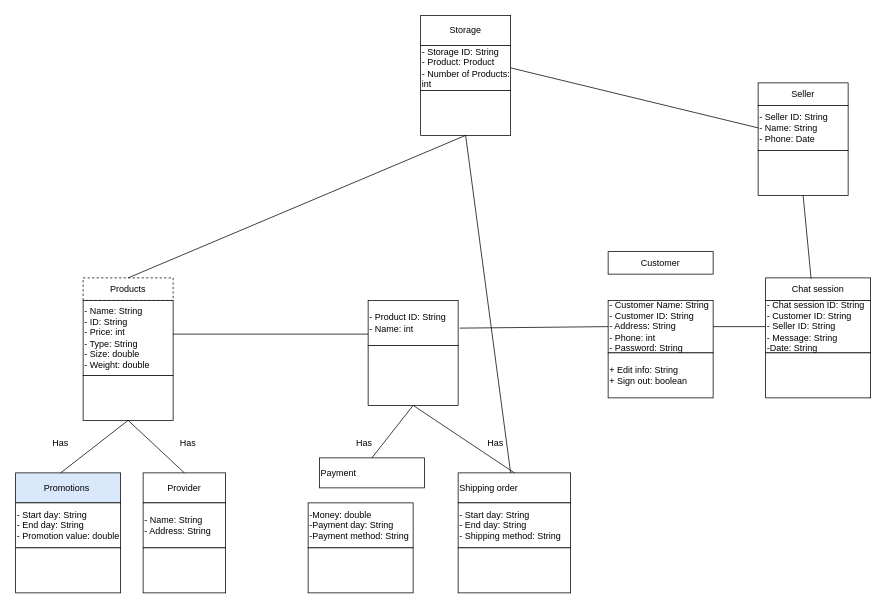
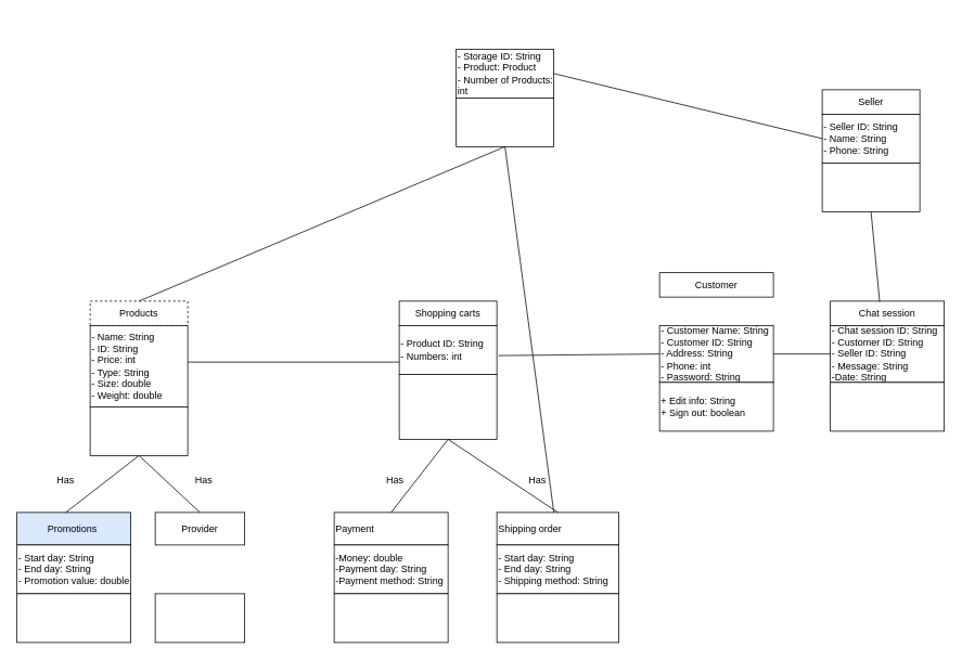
  <mxCell id="0" />
  <mxCell id="1" parent="0" />
  <mxCell id="2" value="Products" style="rounded=0;whiteSpace=wrap;html=1;dashed=1;" vertex="1" parent="1"><mxGeometry x="110" y="370" width="120" height="30" as="geometry" /></mxCell>
  <mxCell id="3" value="- Name: String&amp;nbsp;&lt;br&gt;- ID: String&lt;br&gt;- Price: int&lt;br&gt;- Type: String&lt;br&gt;- Size: double&lt;br&gt;- Weight: double" style="rounded=0;whiteSpace=wrap;html=1;align=left;" vertex="1" parent="1"><mxGeometry x="110" y="400" width="120" height="100" as="geometry" /></mxCell>
  <mxCell id="4" value="" style="rounded=0;whiteSpace=wrap;html=1;" vertex="1" parent="1"><mxGeometry x="110" y="500" width="120" height="60" as="geometry" /></mxCell>
  <mxCell id="5" value="Promotions&amp;nbsp;" style="rounded=0;whiteSpace=wrap;html=1;align=center;fillColor=#dae8fc;" vertex="1" parent="1"><mxGeometry x="20" y="630" width="140" height="40" as="geometry" /></mxCell>
  <mxCell id="6" value="- Start day: String&lt;br&gt;- End day: String&lt;br&gt;- Promotion value: double" style="rounded=0;whiteSpace=wrap;html=1;align=left;" vertex="1" parent="1"><mxGeometry x="20" y="670" width="140" height="60" as="geometry" /></mxCell>
  <mxCell id="7" value="" style="rounded=0;whiteSpace=wrap;html=1;align=left;" vertex="1" parent="1"><mxGeometry x="20" y="730" width="140" height="60" as="geometry" /></mxCell>
  <mxCell id="8" value="Provider" style="rounded=0;whiteSpace=wrap;html=1;align=center;" vertex="1" parent="1"><mxGeometry x="190" y="630" width="110" height="40" as="geometry" /></mxCell>
- <mxCell id="9" value="- Name: String&lt;br&gt;- Address: String" style="rounded=0;whiteSpace=wrap;html=1;align=left;" vertex="1" parent="1"><mxGeometry x="190" y="670" width="110" height="60" as="geometry" /></mxCell>
  <mxCell id="10" value="" style="rounded=0;whiteSpace=wrap;html=1;align=left;" vertex="1" parent="1"><mxGeometry x="190" y="730" width="110" height="60" as="geometry" /></mxCell>
  <mxCell id="11" value="" style="endArrow=none;html=1;entryX=0.5;entryY=1;entryDx=0;entryDy=0;" edge="1" parent="1" target="4"><mxGeometry width="50" height="50" relative="1" as="geometry"><mxPoint x="80" y="630" as="sourcePoint" /><mxPoint x="130" y="580" as="targetPoint" /></mxGeometry></mxCell>
  <mxCell id="12" value="" style="endArrow=none;html=1;exitX=0.5;exitY=1;exitDx=0;exitDy=0;entryX=0.5;entryY=0;entryDx=0;entryDy=0;" edge="1" parent="1" source="4" target="8"><mxGeometry width="50" height="50" relative="1" as="geometry"><mxPoint x="330" y="550" as="sourcePoint" /><mxPoint x="380" y="500" as="targetPoint" /></mxGeometry></mxCell>
  <mxCell id="13" value="Has" style="text;html=1;strokeColor=none;fillColor=none;align=center;verticalAlign=middle;whiteSpace=wrap;rounded=0;" vertex="1" parent="1"><mxGeometry x="60" y="580" width="40" height="20" as="geometry" /></mxCell>
  <mxCell id="14" value="Has" style="text;html=1;strokeColor=none;fillColor=none;align=center;verticalAlign=middle;whiteSpace=wrap;rounded=0;" vertex="1" parent="1"><mxGeometry x="230" y="575" width="40" height="30" as="geometry" /></mxCell>
- <mxCell id="16" value="- Product ID: String&lt;br&gt;- Name: int" style="rounded=0;whiteSpace=wrap;html=1;align=left;" vertex="1" parent="1"><mxGeometry x="490" y="400" width="120" height="60" as="geometry" /></mxCell>
+ <mxCell id="15" value="Shopping carts" style="rounded=0;whiteSpace=wrap;html=1;align=center;" vertex="1" parent="1"><mxGeometry x="490" y="370" width="120" height="30" as="geometry" /></mxCell>
+ <mxCell id="16" value="- Product ID: String&lt;br&gt;- Numbers: int" style="rounded=0;whiteSpace=wrap;html=1;align=left;" vertex="1" parent="1"><mxGeometry x="490" y="400" width="120" height="60" as="geometry" /></mxCell>
  <mxCell id="17" value="" style="rounded=0;whiteSpace=wrap;html=1;align=left;" vertex="1" parent="1"><mxGeometry x="490" y="460" width="120" height="80" as="geometry" /></mxCell>
- <mxCell id="18" value="Payment" style="rounded=0;whiteSpace=wrap;html=1;align=left;" vertex="1" parent="1"><mxGeometry x="425" y="610" width="140" height="40" as="geometry" /></mxCell>
+ <mxCell id="18" value="Payment" style="rounded=0;whiteSpace=wrap;html=1;align=left;" vertex="1" parent="1"><mxGeometry x="410" y="630" width="140" height="40" as="geometry" /></mxCell>
  <mxCell id="19" value="" style="endArrow=none;html=1;entryX=0;entryY=0.75;entryDx=0;entryDy=0;" edge="1" parent="1" target="16"><mxGeometry width="50" height="50" relative="1" as="geometry"><mxPoint x="230" y="445" as="sourcePoint" /><mxPoint x="380" y="570" as="targetPoint" /></mxGeometry></mxCell>
  <mxCell id="20" value="-Money: double&lt;br&gt;-Payment day: String&lt;br&gt;-Payment method: String" style="rounded=0;whiteSpace=wrap;html=1;align=left;" vertex="1" parent="1"><mxGeometry x="410" y="670" width="140" height="60" as="geometry" /></mxCell>
  <mxCell id="21" value="" style="rounded=0;whiteSpace=wrap;html=1;align=left;" vertex="1" parent="1"><mxGeometry x="410" y="730" width="140" height="60" as="geometry" /></mxCell>
  <mxCell id="22" value="" style="endArrow=none;html=1;entryX=0.5;entryY=1;entryDx=0;entryDy=0;exitX=0.5;exitY=0;exitDx=0;exitDy=0;" edge="1" parent="1" source="18" target="17"><mxGeometry width="50" height="50" relative="1" as="geometry"><mxPoint x="330" y="610" as="sourcePoint" /><mxPoint x="380" y="560" as="targetPoint" /></mxGeometry></mxCell>
  <mxCell id="23" value="Shipping order" style="rounded=0;whiteSpace=wrap;html=1;align=left;" vertex="1" parent="1"><mxGeometry x="610" y="630" width="150" height="40" as="geometry" /></mxCell>
  <mxCell id="24" value="" style="endArrow=none;html=1;exitX=0.5;exitY=0;exitDx=0;exitDy=0;" edge="1" parent="1" source="23"><mxGeometry width="50" height="50" relative="1" as="geometry"><mxPoint x="330" y="610" as="sourcePoint" /><mxPoint x="550" y="540" as="targetPoint" /></mxGeometry></mxCell>
  <mxCell id="25" value="- Start day: String&lt;br&gt;- End day: String&lt;br&gt;- Shipping method: String&amp;nbsp;" style="rounded=0;whiteSpace=wrap;html=1;align=left;" vertex="1" parent="1"><mxGeometry x="610" y="670" width="150" height="60" as="geometry" /></mxCell>
  <mxCell id="26" value="" style="rounded=0;whiteSpace=wrap;html=1;align=left;" vertex="1" parent="1"><mxGeometry x="610" y="730" width="150" height="60" as="geometry" /></mxCell>
  <mxCell id="27" value="Has" style="text;html=1;strokeColor=none;fillColor=none;align=center;verticalAlign=middle;whiteSpace=wrap;rounded=0;" vertex="1" parent="1"><mxGeometry x="470" y="580" width="30" height="20" as="geometry" /></mxCell>
  <mxCell id="28" value="Has" style="text;html=1;strokeColor=none;fillColor=none;align=center;verticalAlign=middle;whiteSpace=wrap;rounded=0;" vertex="1" parent="1"><mxGeometry x="640" y="580" width="40" height="20" as="geometry" /></mxCell>
  <mxCell id="29" value="Customer" style="rounded=0;whiteSpace=wrap;html=1;align=center;" vertex="1" parent="1"><mxGeometry x="810" y="335" width="140" height="30" as="geometry" /></mxCell>
  <mxCell id="30" value="- Customer Name: String&lt;br&gt;- Customer ID: String&lt;br&gt;- Address: String&lt;br&gt;- Phone: int&amp;nbsp;&lt;br&gt;- Password: String" style="rounded=0;whiteSpace=wrap;html=1;align=left;" vertex="1" parent="1"><mxGeometry x="810" y="400" width="140" height="70" as="geometry" /></mxCell>
  <mxCell id="31" value="+ Edit info: String&lt;br&gt;+ Sign out: boolean" style="rounded=0;whiteSpace=wrap;html=1;align=left;" vertex="1" parent="1"><mxGeometry x="810" y="470" width="140" height="60" as="geometry" /></mxCell>
  <mxCell id="32" value="" style="endArrow=none;html=1;entryX=0;entryY=0.5;entryDx=0;entryDy=0;exitX=1.017;exitY=0.617;exitDx=0;exitDy=0;exitPerimeter=0;" edge="1" parent="1" source="16" target="30"><mxGeometry width="50" height="50" relative="1" as="geometry"><mxPoint x="740" y="660" as="sourcePoint" /><mxPoint x="790" y="610" as="targetPoint" /></mxGeometry></mxCell>
  <mxCell id="33" value="Chat session" style="rounded=0;whiteSpace=wrap;html=1;align=center;" vertex="1" parent="1"><mxGeometry x="1020" y="370" width="140" height="30" as="geometry" /></mxCell>
  <mxCell id="34" value="- Chat session ID: String&lt;br&gt;- Customer ID: String&lt;br&gt;- Seller ID: String&lt;br&gt;- Message: String&lt;br&gt;-Date: String" style="rounded=0;whiteSpace=wrap;html=1;align=left;" vertex="1" parent="1"><mxGeometry x="1020" y="400" width="140" height="70" as="geometry" /></mxCell>
  <mxCell id="35" value="" style="rounded=0;whiteSpace=wrap;html=1;align=left;" vertex="1" parent="1"><mxGeometry x="1020" y="470" width="140" height="60" as="geometry" /></mxCell>
  <mxCell id="36" value="" style="endArrow=none;html=1;entryX=0;entryY=0.5;entryDx=0;entryDy=0;" edge="1" parent="1" target="34"><mxGeometry width="50" height="50" relative="1" as="geometry"><mxPoint x="950" y="435" as="sourcePoint" /><mxPoint x="790" y="390" as="targetPoint" /></mxGeometry></mxCell>
  <mxCell id="37" value="Seller" style="rounded=0;whiteSpace=wrap;html=1;align=center;" vertex="1" parent="1"><mxGeometry x="1010" y="110" width="120" height="30" as="geometry" /></mxCell>
- <mxCell id="38" value="- Seller ID: String&lt;br&gt;- Name: String&lt;br&gt;- Phone: Date" style="rounded=0;whiteSpace=wrap;html=1;align=left;" vertex="1" parent="1"><mxGeometry x="1010" y="140" width="120" height="60" as="geometry" /></mxCell>
+ <mxCell id="38" value="- Seller ID: String&lt;br&gt;- Name: String&lt;br&gt;- Phone: String" style="rounded=0;whiteSpace=wrap;html=1;align=left;" vertex="1" parent="1"><mxGeometry x="1010" y="140" width="120" height="60" as="geometry" /></mxCell>
  <mxCell id="39" value="" style="rounded=0;whiteSpace=wrap;html=1;align=left;" vertex="1" parent="1"><mxGeometry x="1010" y="200" width="120" height="60" as="geometry" /></mxCell>
  <mxCell id="40" value="" style="endArrow=none;html=1;exitX=0.433;exitY=0.033;exitDx=0;exitDy=0;entryX=0.5;entryY=1;entryDx=0;entryDy=0;exitPerimeter=0;" edge="1" parent="1" source="33" target="39"><mxGeometry width="50" height="50" relative="1" as="geometry"><mxPoint x="880" y="220" as="sourcePoint" /><mxPoint x="930" y="170" as="targetPoint" /></mxGeometry></mxCell>
- <mxCell id="41" value="Storage" style="rounded=0;whiteSpace=wrap;html=1;align=center;" vertex="1" parent="1"><mxGeometry x="560" y="20" width="120" height="40" as="geometry" /></mxCell>
  <mxCell id="42" value="- Storage ID: String&lt;br&gt;- Product: Product&lt;br&gt;- Number of Products: int" style="rounded=0;whiteSpace=wrap;html=1;align=left;" vertex="1" parent="1"><mxGeometry x="560" y="60" width="120" height="60" as="geometry" /></mxCell>
  <mxCell id="43" value="" style="rounded=0;whiteSpace=wrap;html=1;align=left;" vertex="1" parent="1"><mxGeometry x="560" y="120" width="120" height="60" as="geometry" /></mxCell>
  <mxCell id="44" value="" style="endArrow=none;html=1;exitX=0.5;exitY=0;exitDx=0;exitDy=0;entryX=0.5;entryY=1;entryDx=0;entryDy=0;" edge="1" parent="1" source="2" target="43"><mxGeometry width="50" height="50" relative="1" as="geometry"><mxPoint x="260" y="310" as="sourcePoint" /><mxPoint x="310" y="260" as="targetPoint" /></mxGeometry></mxCell>
  <mxCell id="45" value="" style="endArrow=none;html=1;entryX=0;entryY=0.5;entryDx=0;entryDy=0;" edge="1" parent="1" target="38"><mxGeometry width="50" height="50" relative="1" as="geometry"><mxPoint x="680" y="90" as="sourcePoint" /><mxPoint x="600" y="10" as="targetPoint" /></mxGeometry></mxCell>
  <mxCell id="46" value="" style="endArrow=none;html=1;entryX=0.5;entryY=1;entryDx=0;entryDy=0;" edge="1" parent="1" target="43"><mxGeometry width="50" height="50" relative="1" as="geometry"><mxPoint x="680" y="630" as="sourcePoint" /><mxPoint x="600" y="300" as="targetPoint" /></mxGeometry></mxCell>
